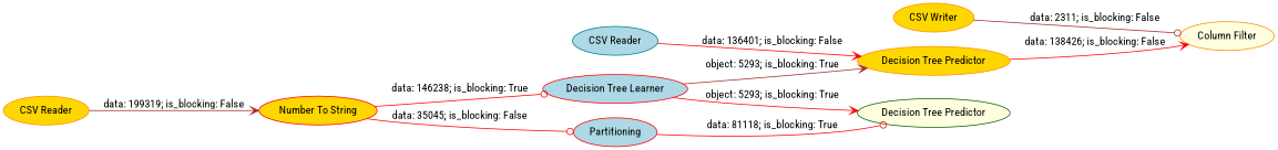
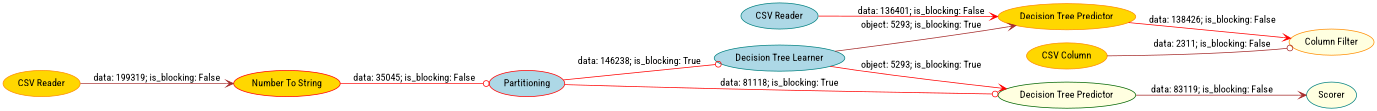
  digraph {
    fontname="Roboto Condensed"
    rankdir=LR
    node [color=darkorange fillcolor=gold fontname="Roboto Condensed" style=filled]
    edge [arrowhead=vee color=red fontname="Roboto Condensed"]
    n1 [label="Decision Tree Predictor"]
    n2 [fillcolor=lightyellow label="Column Filter"]
    n3 [label="CSV Reader"]
    n4 [color=red label="Number To String"]
    n5 [color=red fillcolor=lightblue label=Partitioning]
-   n6 [label="CSV Writer"]
+   n6 [label="CSV Column"]
    n7 [color=teal fillcolor=lightblue label="CSV Reader"]
    n8 [color=darkgreen fillcolor=lightyellow label="Decision Tree Predictor"]
-   n9 [color=red fillcolor=lightblue label="Decision Tree Learner"]
+   n9 [color=teal fillcolor=lightblue label="Decision Tree Learner"]
+   n10 [color=teal fillcolor=lightyellow label=Scorer]
    n1 -> n2 [label="data: 138426; is_blocking: False"]
    n3 -> n4 [color=brown label="data: 199319; is_blocking: False"]
    n4 -> n5 [arrowhead=odot label="data: 35045; is_blocking: False"]
    n5 -> n8 [arrowhead=odot label="data: 81118; is_blocking: True"]
-   n4 -> n9 [arrowhead=odot label="data: 146238; is_blocking: True"]
+   n5 -> n9 [arrowhead=odot label="data: 146238; is_blocking: True"]
    n6 -> n2 [arrowhead=odot color=brown label="data: 2311; is_blocking: False"]
    n7 -> n1 [label="data: 136401; is_blocking: False"]
+   n8 -> n10 [color=brown label="data: 83119; is_blocking: False"]
    n9 -> n1 [color=brown label="object: 5293; is_blocking: True"]
    n9 -> n8 [label="object: 5293; is_blocking: True"]
  }
